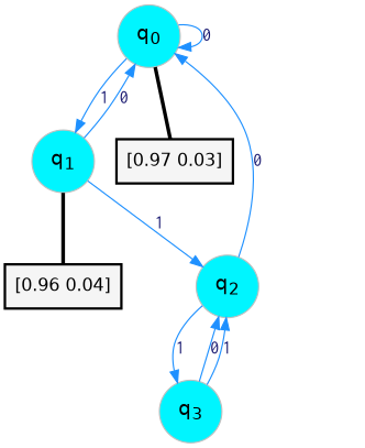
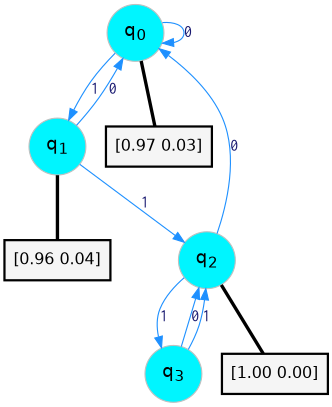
  digraph {
    rankdir=TD
    node [color=gray fillcolor=turquoise1 fontcolor=black fontname=Helvetica fontsize=16 fontweight=bold shape=circle style=filled]
    edge [arrowsize=1 color=dodgerblue1 fontcolor=midnightblue fontname=courier fontweight=bold penwidth=1 style=solid weight=20]
    n1 [label=<q<SUB>0</SUB>>]
    n2 [label=<q<SUB>1</SUB>>]
    n3 [color=black fillcolor=whitesmoke fontsize=14 label="[0.97 0.03]" penwidth=2 shape=box]
    n4 [label=<q<SUB>2</SUB>>]
    n5 [color=black fillcolor=whitesmoke fontsize=14 label="[0.96 0.04]" penwidth=2 shape=box]
    n6 [label=<q<SUB>3</SUB>>]
+   n7 [color=black fillcolor=whitesmoke fontsize=14 label="[1.00 0.00]" penwidth=2 shape=box]
    n1 -> n1 [label=0]
    n1 -> n2 [label=1]
    n1 -> n3 [arrowhead=none color=black penwidth=3]
    n2 -> n1 [label=0]
    n2 -> n4 [label=1]
    n2 -> n5 [arrowhead=none color=black penwidth=3]
    n4 -> n1 [label=0]
    n4 -> n6 [label=1]
+   n4 -> n7 [arrowhead=none color=black penwidth=3]
    n6 -> n4 [label=0]
    n6 -> n4 [label=1]
  }
